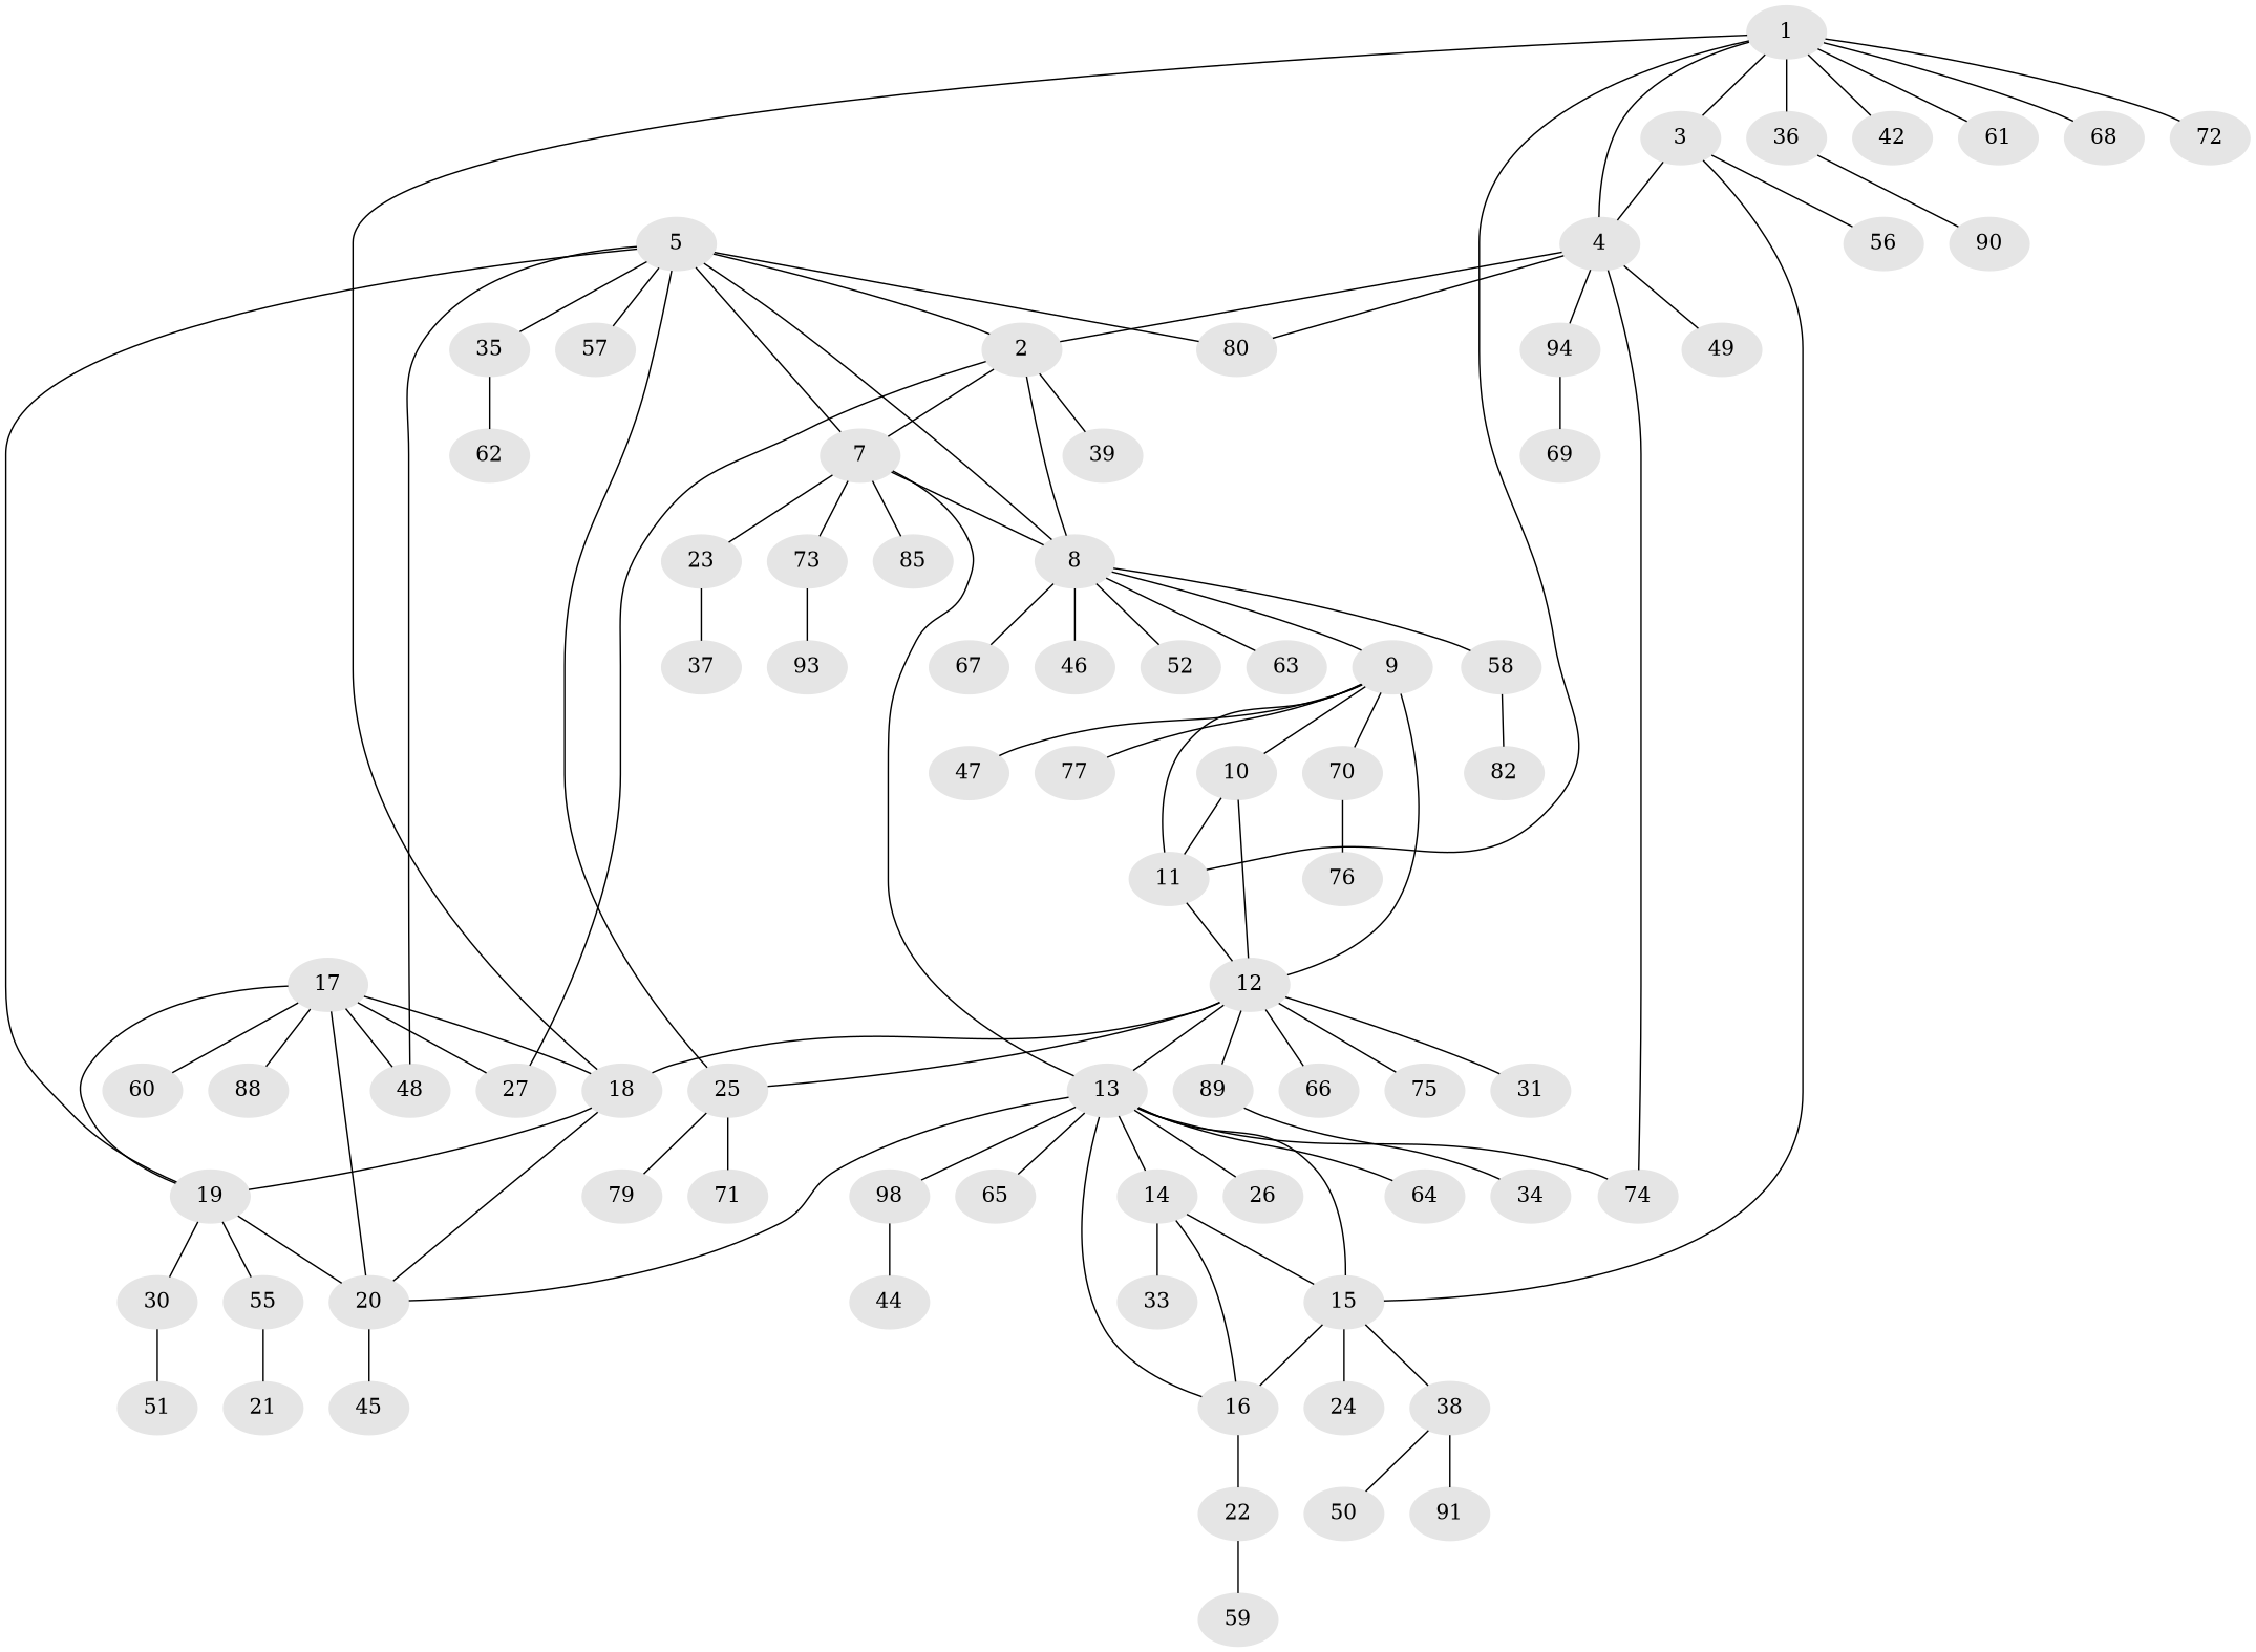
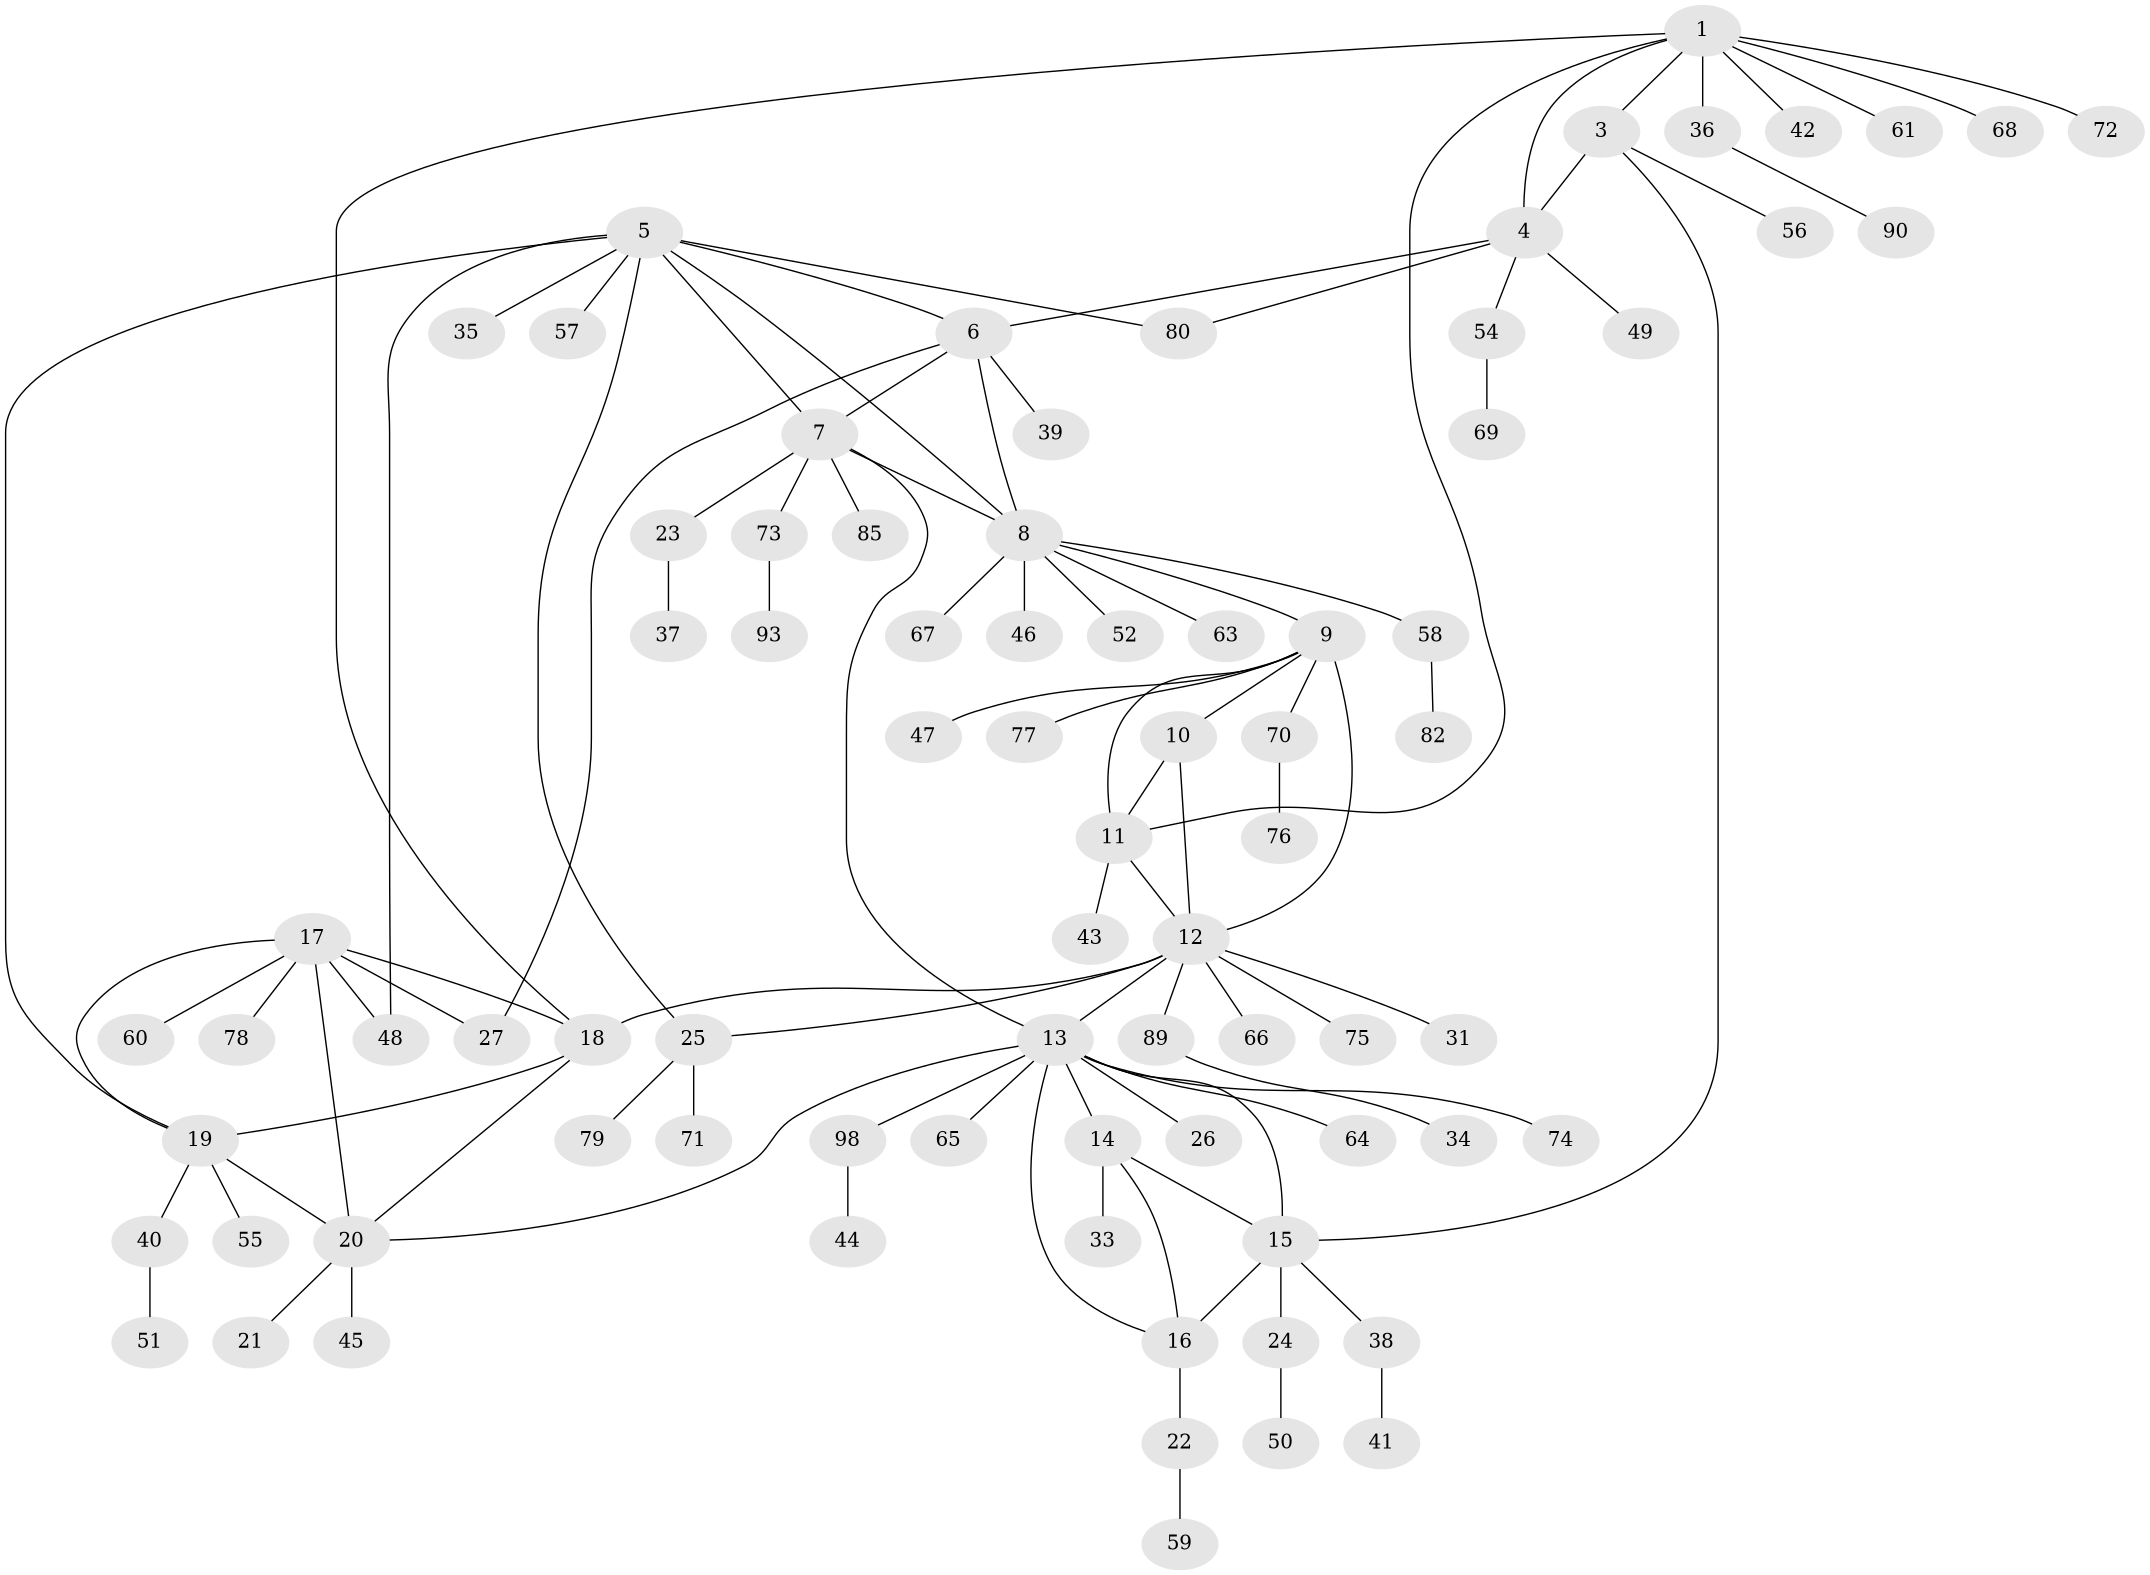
  graph {
    node [color=gray90 style=filled]
    1
    3
    4
    11
    18
    36
    42
    61
    68
    72
    15
    56
-   6 [label=2]
+   6
    49
-   54 [label=94]
+   54
    74
    80
    12
+   43
    19
    20
    n22 [label=90]
    16
    24
    38
    7
    8
    27
    39
    69
    5
    25
    35
    57
    48
    13
    23
    73
    n39 [label=85]
    9
    46
    52
    58
    63
    67
-   30
+   30 [label=40]
    55
    71
    79
-   62
    14
    26
    n53 [label=98]
    64
    65
    37
    n57 [label=93]
    10
    47
    70
    77
    82
    n63 [label=89]
    31
    66
    75
    76
    34
    33
    22
    21
    45
    44
-   41 [label=91]
+   41
    50
    59
    17
-   78 [label=88]
+   78
    60
    51
    1 -- 3
    1 -- 4
    1 -- 11
    1 -- 18
    1 -- 36
    1 -- 42
    1 -- 61
    1 -- 68
    1 -- 72
    3 -- 4
    3 -- 15
    3 -- 56
    4 -- 6
    4 -- 49
    4 -- 54
-   4 -- 74
    4 -- 80
    11 -- 12
+   11 -- 43
    18 -- 19
    18 -- 20
    36 -- n22
    15 -- 16
    15 -- 24
    15 -- 38
    6 -- 7
    6 -- 8
    6 -- 27
    6 -- 39
    54 -- 69
    12 -- 18
    12 -- 25
    12 -- 13
    12 -- n63
    12 -- 31
    12 -- 66
    12 -- 75
    19 -- 20
    19 -- 30
    19 -- 55
-   55 -- 21
+   20 -- 21
    20 -- 45
    16 -- 22
    38 -- 41
-   38 -- 50
+   24 -- 50
    7 -- 8
    7 -- 13
    7 -- 23
    7 -- 73
    7 -- n39
    8 -- 9
    8 -- 46
    8 -- 52
    8 -- 58
    8 -- 63
    8 -- 67
    5 -- 6
    5 -- 80
    5 -- 19
    5 -- 7
    5 -- 8
    5 -- 25
    5 -- 35
    5 -- 57
    5 -- 48
    25 -- 71
    25 -- 79
-   35 -- 62
    13 -- 15
    13 -- 74
    13 -- 20
    13 -- 16
    13 -- 14
    13 -- 26
    13 -- n53
    13 -- 64
    13 -- 65
    23 -- 37
    73 -- n57
    9 -- 11
    9 -- 12
    9 -- 10
    9 -- 47
    9 -- 70
    9 -- 77
    58 -- 82
    30 -- 51
    14 -- 15
    14 -- 16
    14 -- 33
    n53 -- 44
    10 -- 11
    10 -- 12
    70 -- 76
    n63 -- 34
    22 -- 59
    17 -- 18
    17 -- 19
    17 -- 20
    17 -- 27
    17 -- 48
    17 -- 78
    17 -- 60
  }
